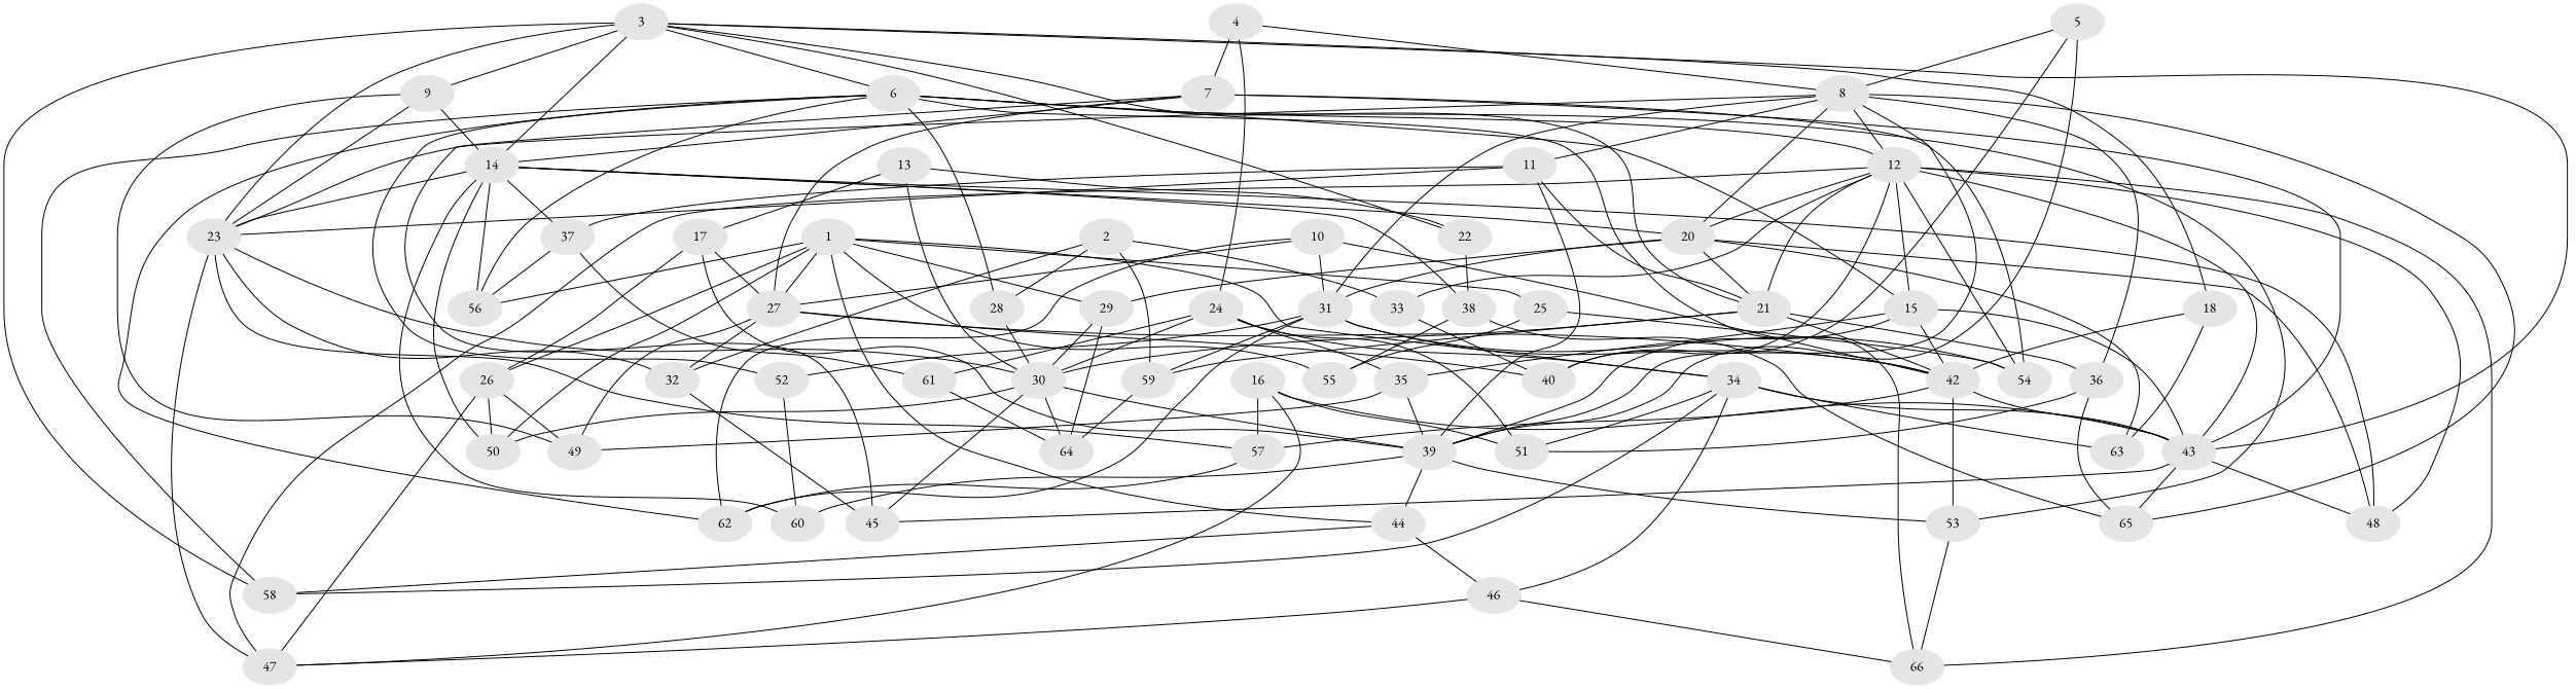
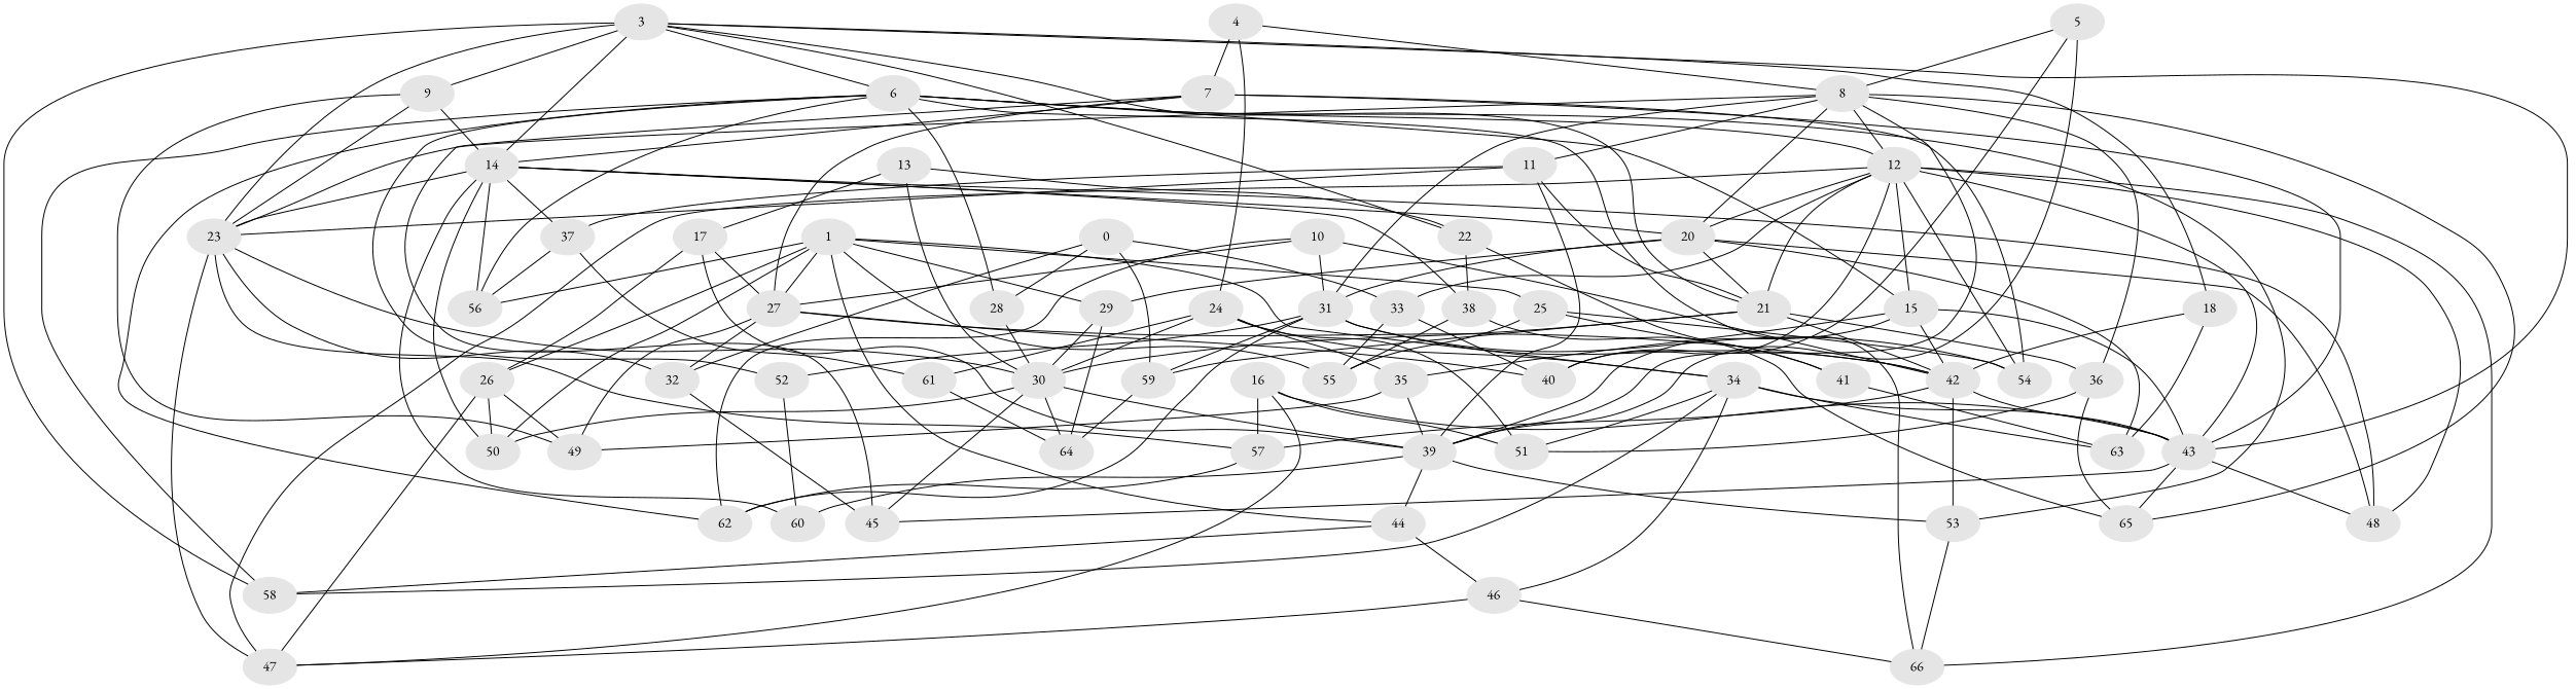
  graph {
    fontname="EB Garamond"
    node [color=gray90 fontname="EB Garamond" style=filled]
    edge [fontname="EB Garamond" weight=1.0]
    1
    25
    26
    27
    29
    34
    44
    50
    55
    56
    54
+   41
    49
    47
    32
    40
    42
    30
    64
    43
    58
    51
    63
    46
-   2
+   2 [label=0]
    28
    33
    59
    45
    3
    6
    9
    14
    18
    21
    22
    23
    12
    15
    52
    53
    62
    66
    20
    37
    48
    38
    60
    36
    57
    65
    4
    7
    8
    24
    39
    11
    31
    35
    61
    5
    10
    13
    17
    16
    1 -- 25
    1 -- 26
    1 -- 27 [weight=2.0]
    1 -- 29
    1 -- 34
    1 -- 44
    1 -- 50
    1 -- 55
    1 -- 56
    25 -- 55
    25 -- 54
+   25 -- 41
    26 -- 50
    26 -- 49
    26 -- 47
    27 -- 49
    27 -- 32
    27 -- 40
    27 -- 42
    29 -- 30
    29 -- 64
    34 -- 43 [weight=2.0]
    34 -- 58
    34 -- 51
    34 -- 63
    34 -- 46
    44 -- 58
    44 -- 46
+   41 -- 63
    32 -- 45
    42 -- 43
    42 -- 53
    42 -- 57
    30 -- 50
    30 -- 64
    30 -- 45
    30 -- 39
    43 -- 45
    43 -- 48
    43 -- 65
    46 -- 47
    46 -- 66
    2 -- 32
    2 -- 28
    2 -- 33
    2 -- 59
    28 -- 30
+   33 -- 55
    33 -- 40
    59 -- 64
    3 -- 43
    3 -- 58
    3 -- 6
    3 -- 9
    3 -- 14
    3 -- 18
    3 -- 21
    3 -- 22
    3 -- 23 [weight=2.0]
    6 -- 56
    6 -- 58
    6 -- 28 [weight=2.0]
    6 -- 12
    6 -- 15
    6 -- 52 [weight=2.0]
    6 -- 53
    6 -- 62
    6 -- 66
    9 -- 49
    9 -- 14
    9 -- 23
    14 -- 50
    14 -- 56
    14 -- 23
    14 -- 20
    14 -- 37
    14 -- 48
    14 -- 38
    14 -- 60 [weight=2.0]
    18 -- 42 [weight=2.0]
    18 -- 63
    21 -- 42
    21 -- 30
    21 -- 59
    21 -- 36
+   22 -- 41
    22 -- 38
    23 -- 47 [weight=2.0]
    23 -- 32
    23 -- 30
    23 -- 57
    12 -- 54
    12 -- 47
    12 -- 40
    12 -- 43
    12 -- 33
    12 -- 21
    12 -- 15
    12 -- 66
    12 -- 20
    12 -- 48
    15 -- 42
    15 -- 43 [weight=2.0]
    15 -- 39
    15 -- 35
    52 -- 60
    53 -- 66
    20 -- 29
    20 -- 63
    20 -- 21
    20 -- 48
    20 -- 31 [weight=3.0]
    37 -- 56
    37 -- 61
    38 -- 55
    38 -- 65
    36 -- 51
    36 -- 65
    57 -- 62
    4 -- 7 [weight=2.0]
    4 -- 8
    4 -- 24
    7 -- 27 [weight=2.0]
    7 -- 54
    7 -- 43
    7 -- 45
    7 -- 14
    8 -- 23
    8 -- 12
    8 -- 20
    8 -- 36
    8 -- 65
    8 -- 39
    8 -- 11 [weight=2.0]
    8 -- 31
    24 -- 34
    24 -- 30 [weight=2.0]
    24 -- 51
    24 -- 35
    24 -- 61 [weight=2.0]
    39 -- 44
    39 -- 53
    39 -- 60
    11 -- 21
    11 -- 23
    11 -- 37
    11 -- 39
    31 -- 54
    31 -- 42
    31 -- 59
    31 -- 52
    31 -- 62
    35 -- 49
    35 -- 39
    61 -- 64
    5 -- 40
    5 -- 8 [weight=2.0]
    5 -- 39
    10 -- 27
    10 -- 42
    10 -- 62
    10 -- 31
    13 -- 30 [weight=2.0]
    13 -- 22
    13 -- 17
    17 -- 26
    17 -- 27
    17 -- 39
    16 -- 47
    16 -- 43
    16 -- 51
    16 -- 57
  }
